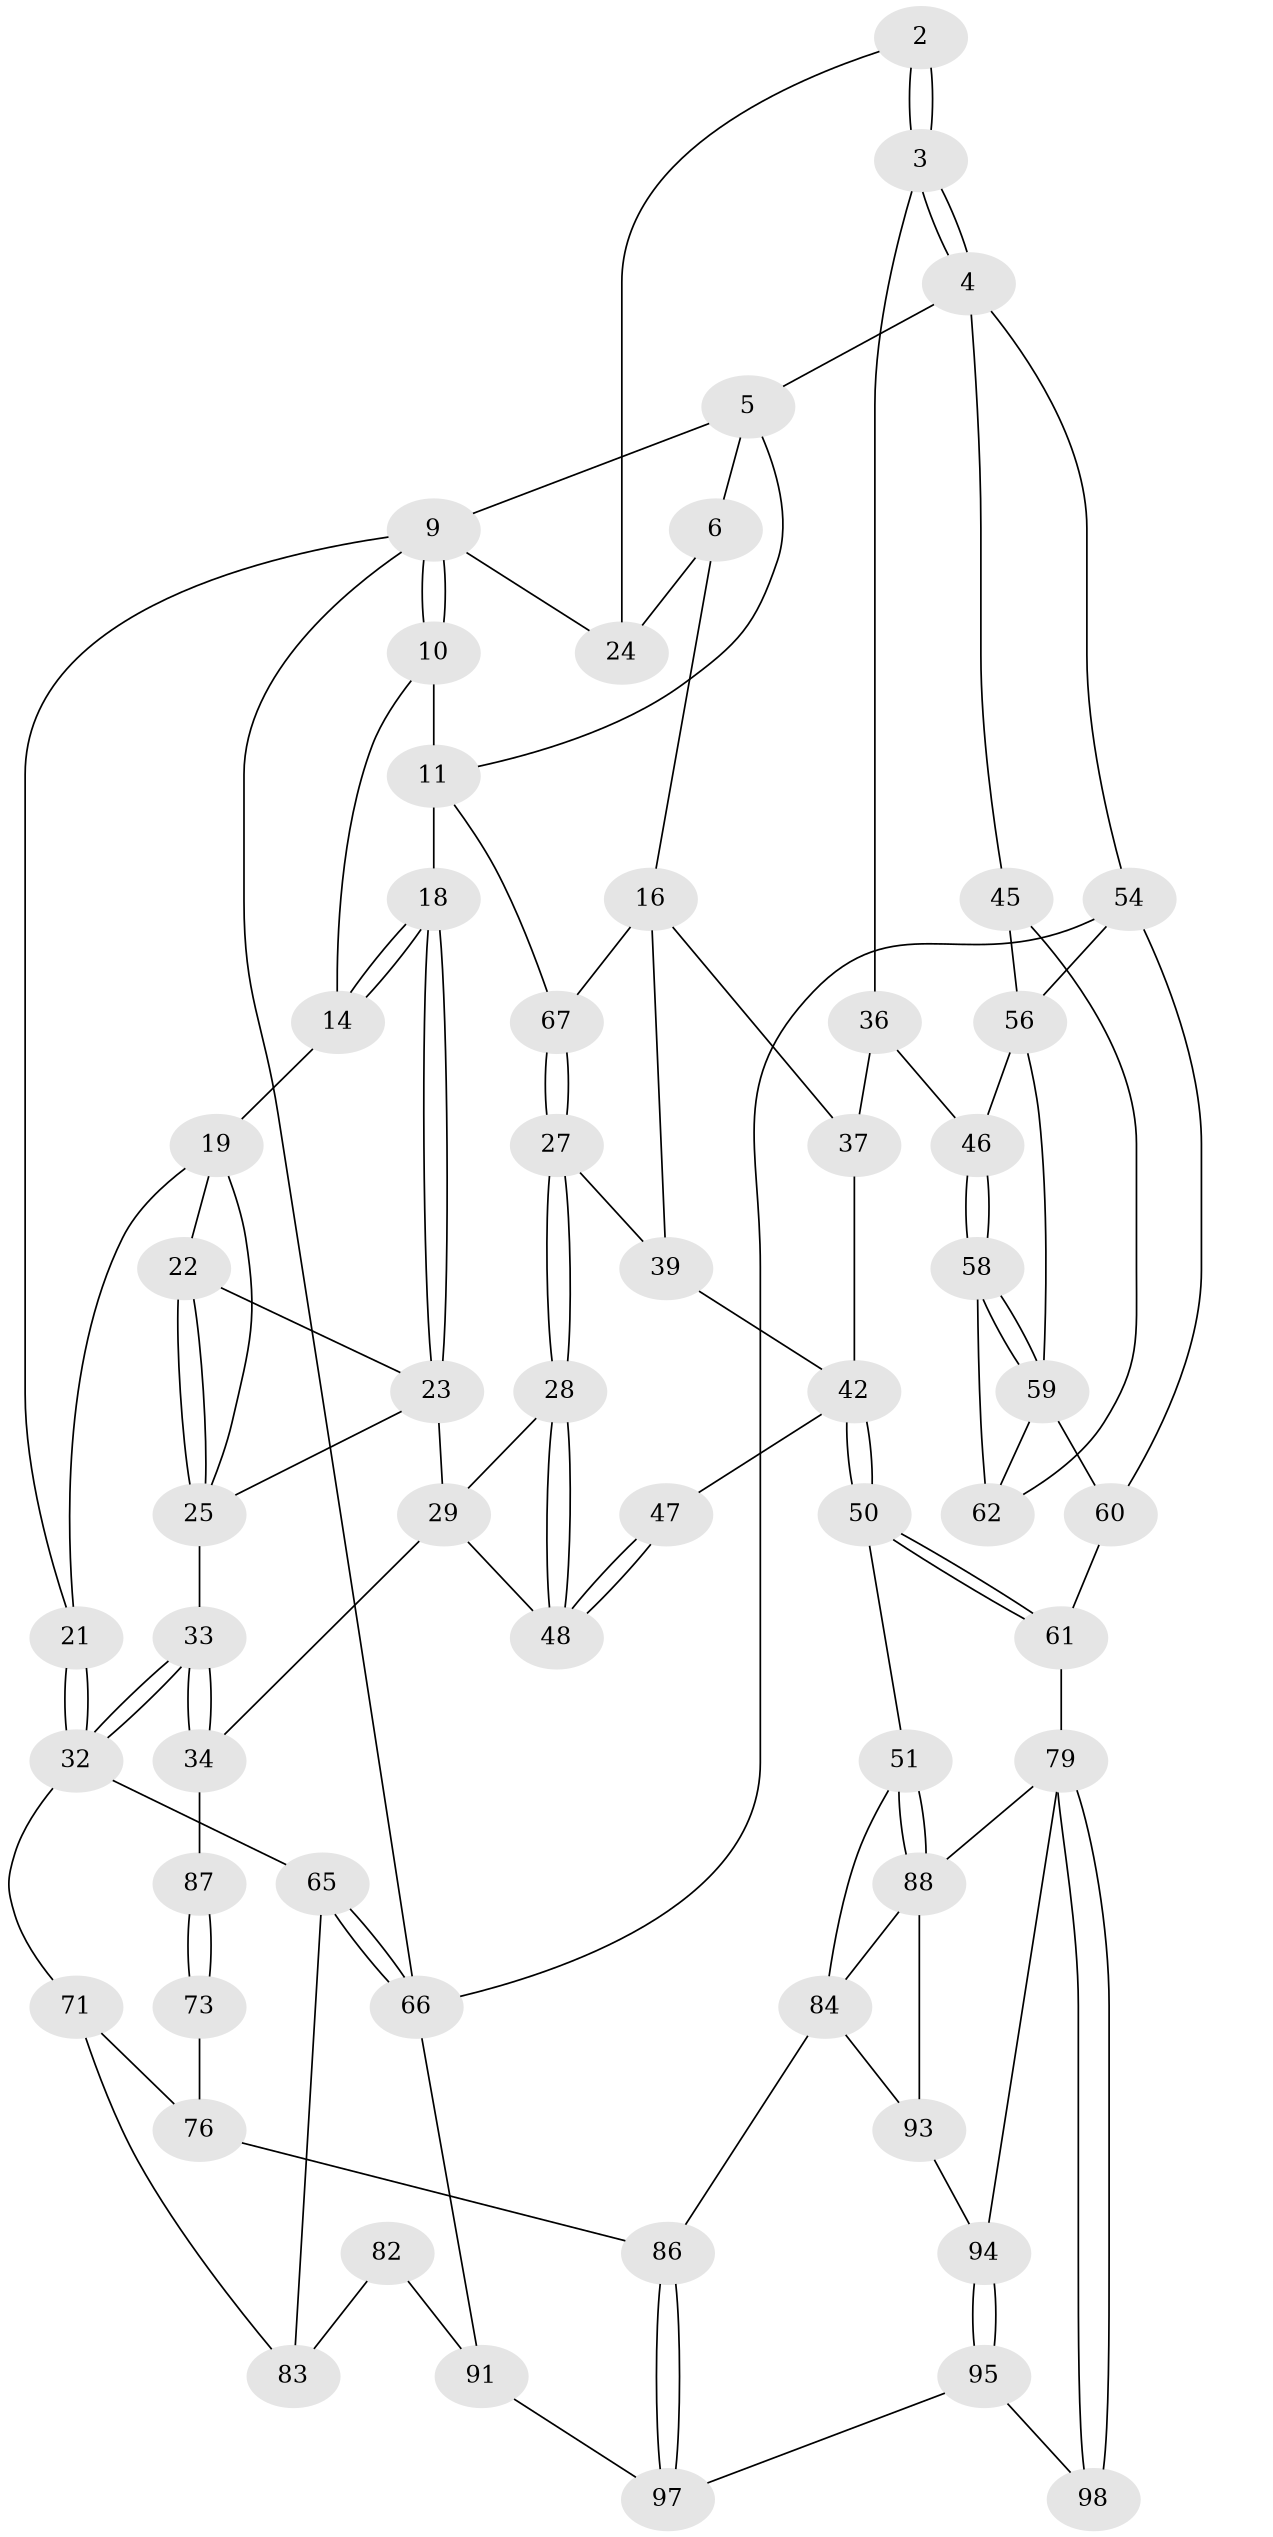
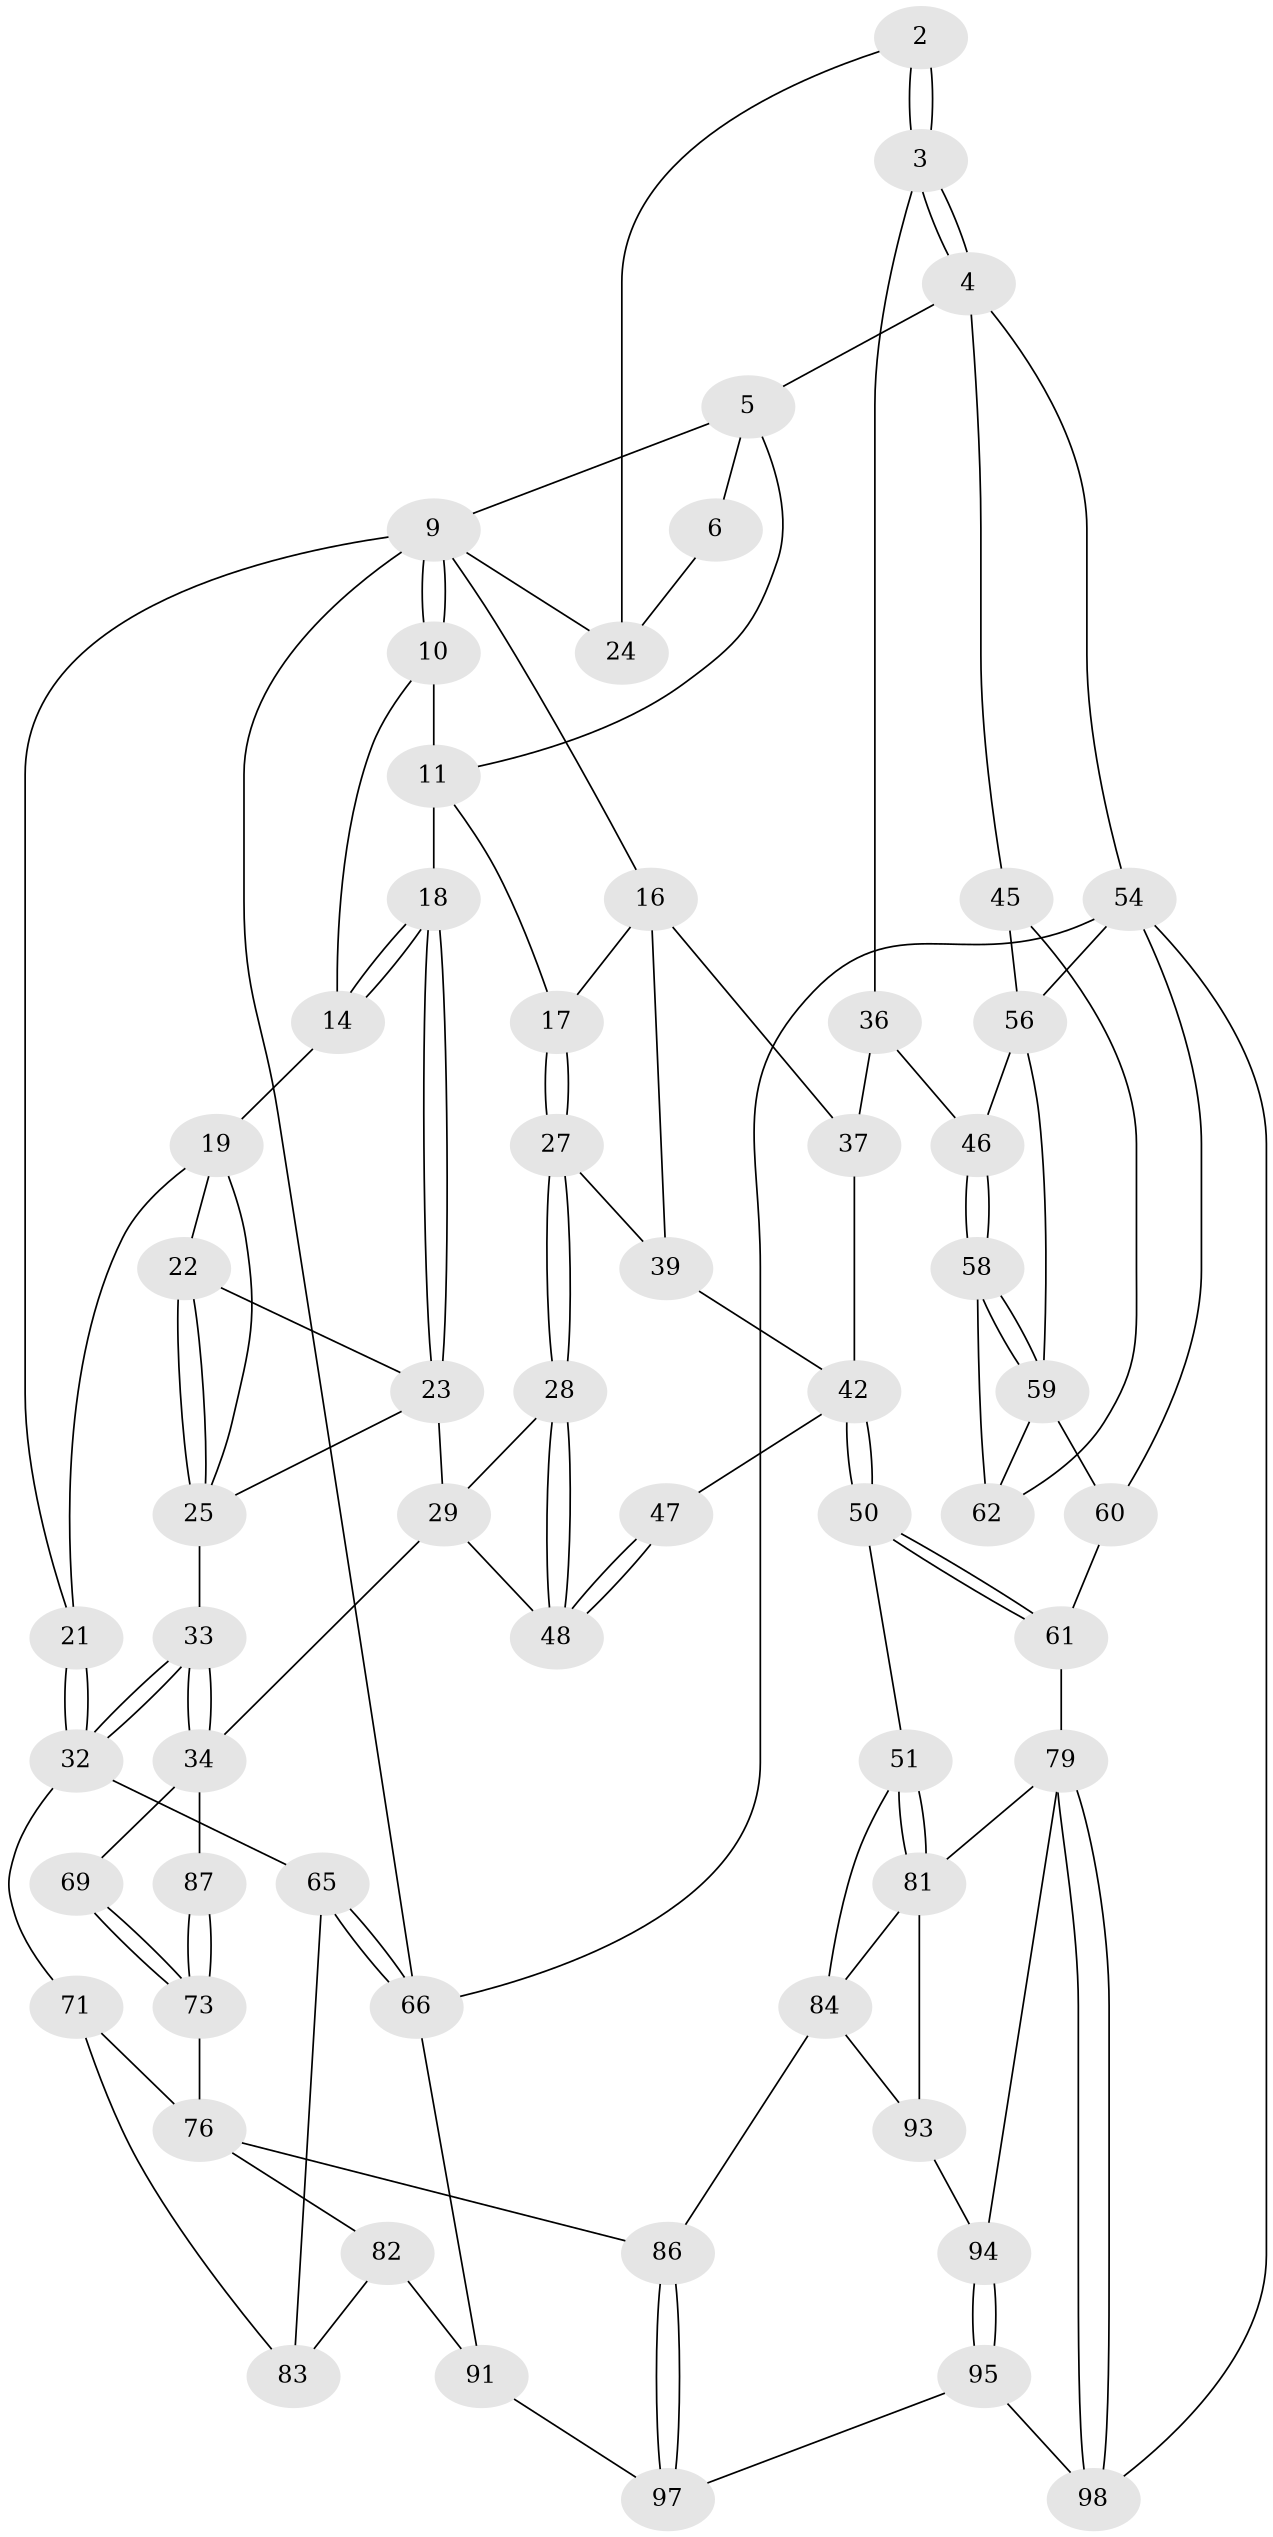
  graph {
    node [color=gray90 style=filled]
    3 [super="+35"]
    2
    24
    6 [super="+7"]
    16 [super="+38"]
    4
    36 [super="+44"]
    5 [super="+8"]
    45 [super="+57"]
    54 [super="+55"]
    37 [super="+41"]
    46
    9 [super="+18"]
    11 [super="+12"]
    56
    62
    66 [super="+100"]
    60 [super="+75"]
    98 [super="+101"]
    10 [super="+15"]
    21
    n22 [label=18]
-   17 [label=67]
+   17
    39
    14
    32 [super="+64"]
    91 [super="+99"]
    19 [super="+20"]
    23 [super="+30"]
    27 [super="+40"]
    25 [super="+26"]
    29 [super="+33"]
    22
    42 [super="+43"]
    28
    n36 [label=33]
    65
    71 [super="+72"]
    48 [super="+49"]
    34 [super="+68"]
    47
    n42 [label=87]
+   69
    83 [super="+90"]
    76 [super="+77"]
    73 [super="+74"]
    58
    50
    51 [super="+52"]
    61 [super="+78"]
    59 [super="+63"]
-   81 [super="+88" label=88]
+   81 [super="+88"]
    84 [super="+85"]
    79 [super="+80"]
    93
    86 [super="+87"]
    94
    97
    82 [super="+89"]
    95 [super="+96"]
    3 -- 4
    3 -- 4
    3 -- 36
    2 -- 3
    2 -- 3
    2 -- 24
    6 -- 24
-   6 -- 16
+   9 -- 16
    16 -- 37
    16 -- 17
    16 -- 39
    4 -- 5
    4 -- 45
    4 -- 54
    36 -- 37 [weight=2]
    36 -- 46
    5 -- 6
    5 -- 9
    5 -- 11
    45 -- 56
    45 -- 62
    54 -- 56
    54 -- 66
    54 -- 60
+   54 -- 98
    37 -- 42
    46 -- 58
    46 -- 58
    9 -- 24
    9 -- 66
    9 -- 10 [weight=2]
    9 -- 10
    9 -- 21
    11 -- n22
    11 -- 17
    56 -- 46
    56 -- 59
    66 -- 91
    60 -- 61 [weight=2]
    10 -- 11
    10 -- 14
    21 -- 32
    21 -- 32
    n22 -- 14
    n22 -- 14
    n22 -- 23
    n22 -- 23
    17 -- 27
    17 -- 27
    39 -- 42
    14 -- 19
    32 -- 65
    32 -- 71
    91 -- 97
    19 -- 21
    19 -- 25
    19 -- 22
    23 -- 25
    23 -- 29
    27 -- 39
    27 -- 28
    27 -- 28
    25 -- n36
    29 -- 48
    29 -- 34
    22 -- 23
    22 -- 25
    22 -- 25
    42 -- 47
    42 -- 50
    42 -- 50
    28 -- 29
    28 -- 48
    28 -- 48
    n36 -- 32
    n36 -- 32
    n36 -- 34
    n36 -- 34
    65 -- 66
    65 -- 66
    65 -- 83
    71 -- 83
    71 -- 76
    34 -- n42
+   34 -- 69
    47 -- 48
    47 -- 48
    n42 -- 73
    n42 -- 73
+   69 -- 73
+   69 -- 73
    76 -- 86
+   76 -- 82
    73 -- 76
    58 -- 62
    58 -- 59
    58 -- 59
    50 -- 51
    50 -- 61
    50 -- 61
    51 -- 81
    51 -- 81
    51 -- 84
    61 -- 79
    59 -- 62
    59 -- 60
    81 -- 84
    81 -- 93
    84 -- 93
    84 -- 86
    79 -- 98
    79 -- 98
    79 -- 81
    79 -- 94
    93 -- 94
    86 -- 97
    86 -- 97
    94 -- 95
    94 -- 95
    82 -- 91
    82 -- 83
    95 -- 98 [weight=2]
    95 -- 97
  }
